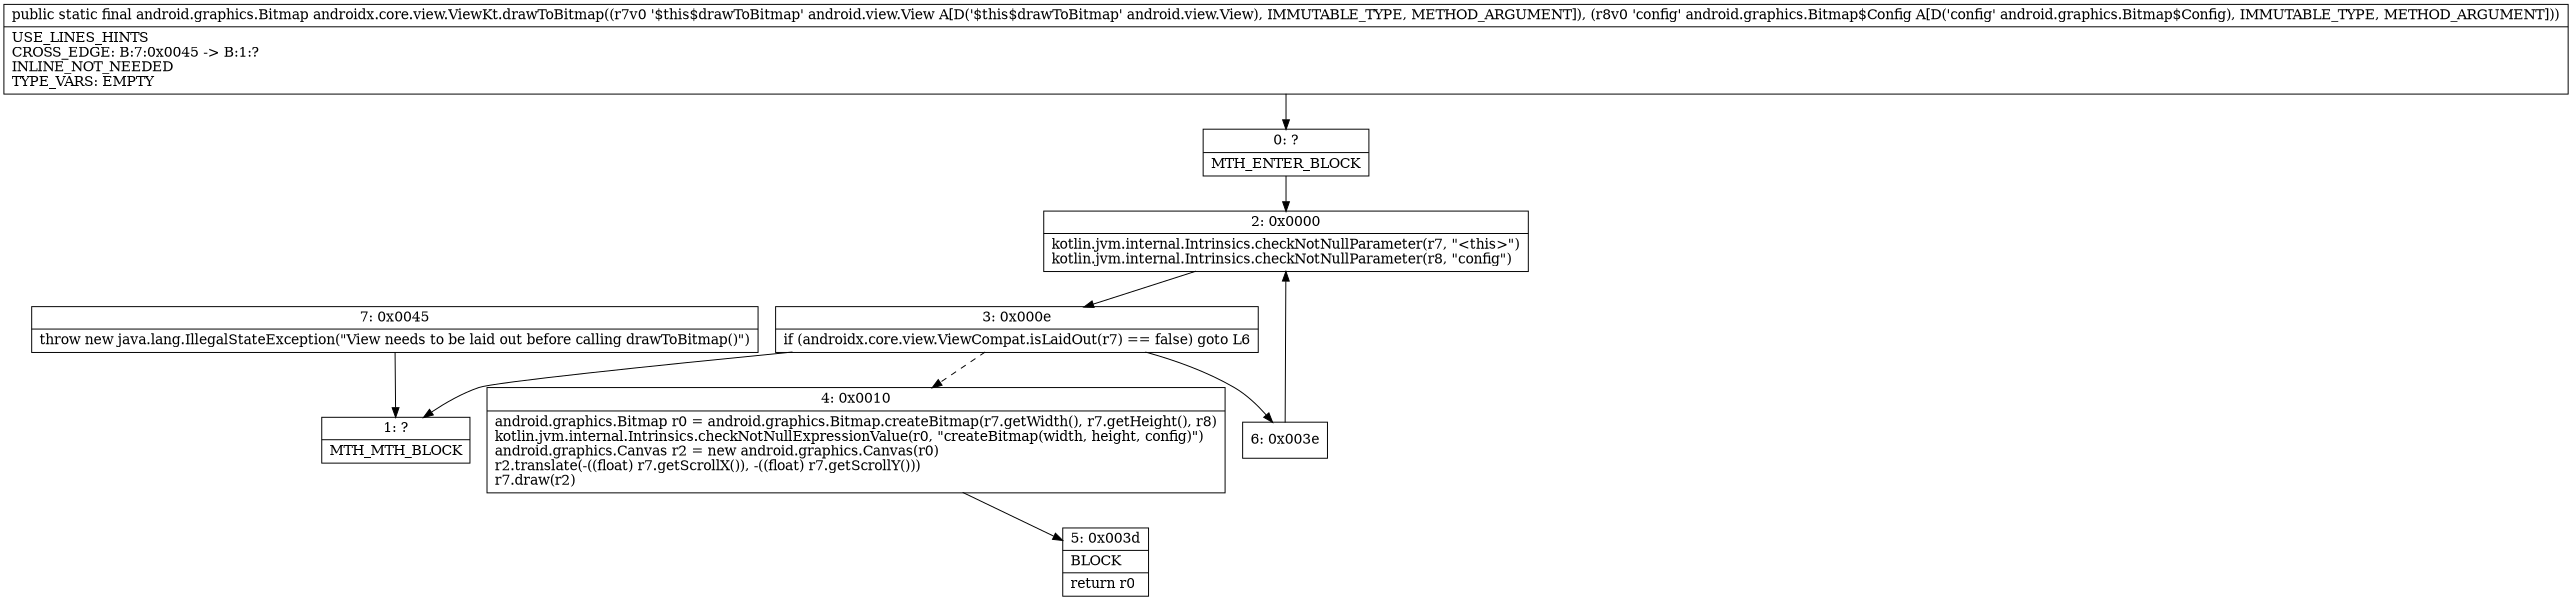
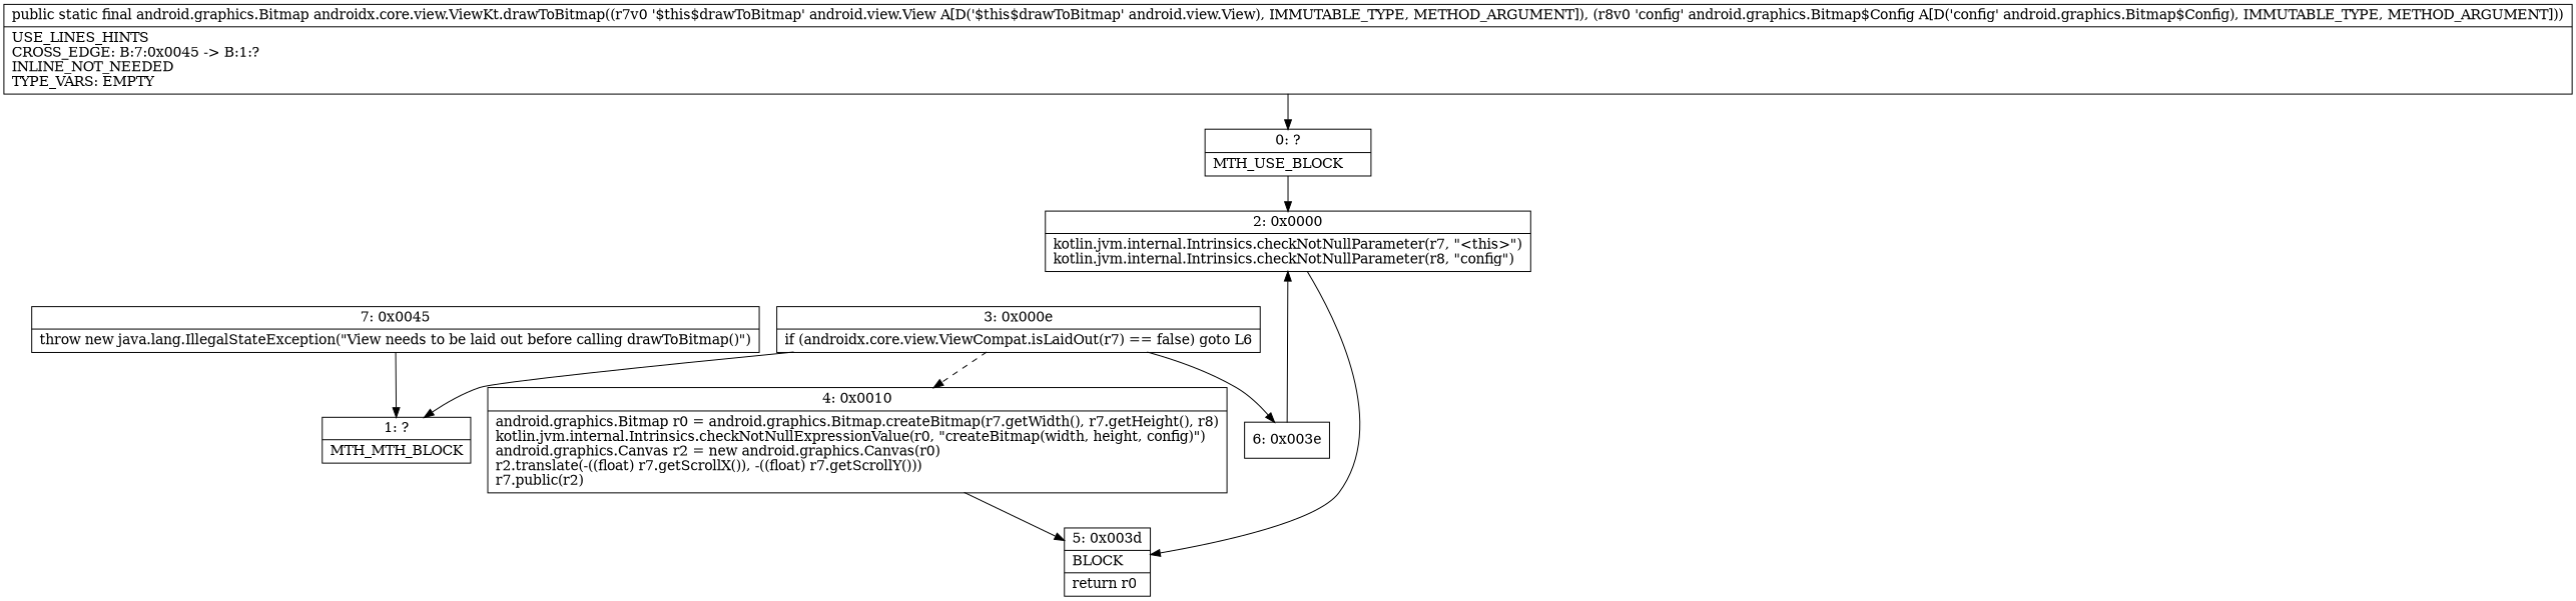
  digraph {
    node [shape=record]
-   n1 [label="{0\:\ ?|MTH_ENTER_BLOCK\l}"]
+   n1 [label="{0\:\ ?|MTH_USE_BLOCK\l}"]
    n2 [label="{2\:\ 0x0000|kotlin.jvm.internal.Intrinsics.checkNotNullParameter(r7, \"\<this\>\")\lkotlin.jvm.internal.Intrinsics.checkNotNullParameter(r8, \"config\")\l}"]
    n3 [label="{3\:\ 0x000e|if (androidx.core.view.ViewCompat.isLaidOut(r7) == false) goto L6\l}"]
-   n4 [label="{4\:\ 0x0010|android.graphics.Bitmap r0 = android.graphics.Bitmap.createBitmap(r7.getWidth(), r7.getHeight(), r8)\lkotlin.jvm.internal.Intrinsics.checkNotNullExpressionValue(r0, \"createBitmap(width, height, config)\")\landroid.graphics.Canvas r2 = new android.graphics.Canvas(r0)\lr2.translate(\-((float) r7.getScrollX()), \-((float) r7.getScrollY()))\lr7.draw(r2)\l}"]
+   n4 [label="{4\:\ 0x0010|android.graphics.Bitmap r0 = android.graphics.Bitmap.createBitmap(r7.getWidth(), r7.getHeight(), r8)\lkotlin.jvm.internal.Intrinsics.checkNotNullExpressionValue(r0, \"createBitmap(width, height, config)\")\landroid.graphics.Canvas r2 = new android.graphics.Canvas(r0)\lr2.translate(\-((float) r7.getScrollX()), \-((float) r7.getScrollY()))\lr7.public(r2)\l}"]
    n5 [label="{6\:\ 0x003e}"]
    n6 [label="{1\:\ ?|MTH_MTH_BLOCK\l}"]
    n7 [label="{5\:\ 0x003d|BLOCK\l|return r0\l}"]
    n8 [label="{7\:\ 0x0045|throw new java.lang.IllegalStateException(\"View needs to be laid out before calling drawToBitmap()\")\l}"]
    n9 [label="{public static final android.graphics.Bitmap androidx.core.view.ViewKt.drawToBitmap((r7v0 '$this$drawToBitmap' android.view.View A[D('$this$drawToBitmap' android.view.View), IMMUTABLE_TYPE, METHOD_ARGUMENT]), (r8v0 'config' android.graphics.Bitmap$Config A[D('config' android.graphics.Bitmap$Config), IMMUTABLE_TYPE, METHOD_ARGUMENT]))  | USE_LINES_HINTS\lCROSS_EDGE: B:7:0x0045 \-\> B:1:?\lINLINE_NOT_NEEDED\lTYPE_VARS: EMPTY\l}"]
    n1 -> n2
-   n2 -> n3
+   n2 -> n7
    n3 -> n4 [style=dashed]
    n3 -> n5
    n3 -> n6
    n4 -> n7
    n5 -> n2
    n8 -> n6
    n9 -> n1
  }
